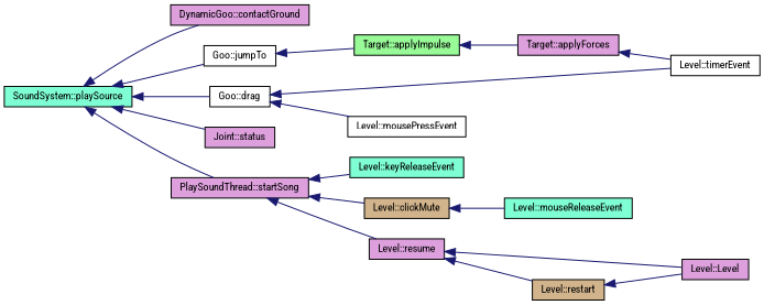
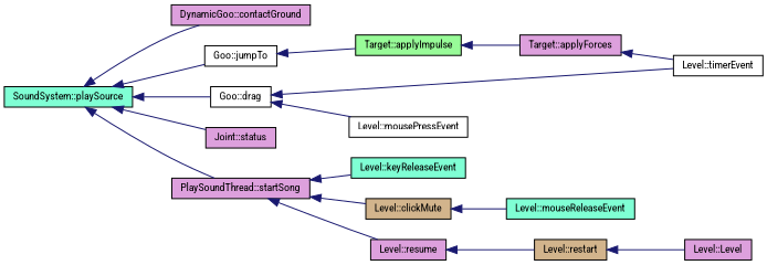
  digraph {
    fontname="Roboto Condensed"
    rankdir=LR
    node [color=black fillcolor=plum fontname="Roboto Condensed" fontsize=10 shape=record style=filled]
    edge [color=midnightblue dir=back fontname="Roboto Condensed" fontsize=10 labelfontname=Helvetica labelfontsize=10 style=solid]
    n1 [fillcolor=aquamarine fontcolor=black height=0.2 label="SoundSystem::playSource" width=0.4]
    n2 [height=0.2 label="DynamicGoo::contactGround" width=0.4]
    n3 [fillcolor=white height=0.2 label="Goo::jumpTo" width=0.4]
    n4 [fillcolor=white height=0.2 label="Goo::drag" width=0.4]
    n5 [height=0.2 label="Joint::status" width=0.4]
    n6 [height=0.2 label="PlaySoundThread::startSong" width=0.4]
    n7 [fillcolor=palegreen height=0.2 label="Target::applyImpulse" width=0.4]
    n8 [fillcolor=white height=0.2 label="Level::timerEvent" width=0.4]
    n9 [fillcolor=white height=0.2 label="Level::mousePressEvent" width=0.4]
    n10 [fillcolor=aquamarine height=0.2 label="Level::keyReleaseEvent" width=0.4]
    n11 [fillcolor=tan height=0.2 label="Level::clickMute" width=0.4]
    n12 [height=0.2 label="Level::resume" width=0.4]
    n13 [height=0.2 label="Target::applyForces" width=0.4]
    n14 [fillcolor=aquamarine height=0.2 label="Level::mouseReleaseEvent" width=0.4]
    n15 [height=0.2 label="Level::Level" width=0.4]
    n16 [fillcolor=tan height=0.2 label="Level::restart" width=0.4]
    n1 -> n2
    n1 -> n3
    n1 -> n4
    n1 -> n5
    n1 -> n6
    n3 -> n7
    n4 -> n8
    n4 -> n9
    n6 -> n10
    n6 -> n11
    n6 -> n12
    n7 -> n13
    n11 -> n14
-   n12 -> n15
    n12 -> n16
    n13 -> n8
    n16 -> n15
  }
